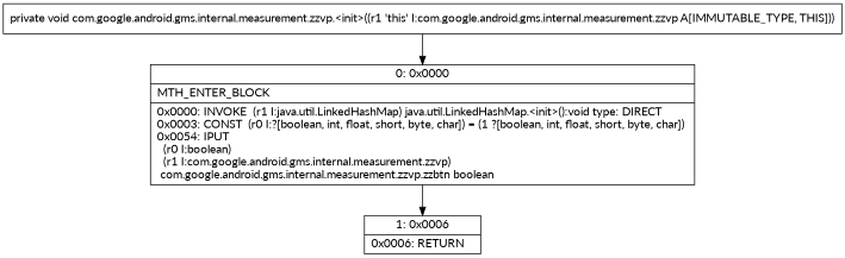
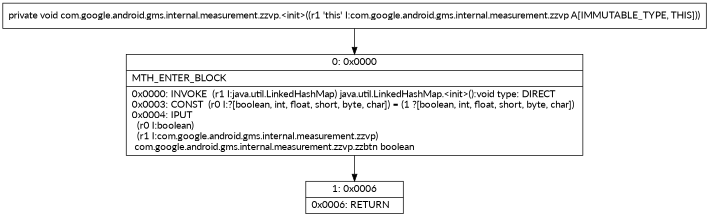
  digraph {
    fontname=Lato
    node [shape=record fontname=Lato]
    edge [fontname=Lato]
-   n1 [label="{0\:\ 0x0000|MTH_ENTER_BLOCK\l|0x0000: INVOKE  (r1 I:java.util.LinkedHashMap) java.util.LinkedHashMap.\<init\>():void type: DIRECT \l0x0003: CONST  (r0 I:?[boolean, int, float, short, byte, char]) = (1 ?[boolean, int, float, short, byte, char]) \l0x0054: IPUT  \l  (r0 I:boolean)\l  (r1 I:com.google.android.gms.internal.measurement.zzvp)\l com.google.android.gms.internal.measurement.zzvp.zzbtn boolean \l}"]
+   n1 [label="{0\:\ 0x0000|MTH_ENTER_BLOCK\l|0x0000: INVOKE  (r1 I:java.util.LinkedHashMap) java.util.LinkedHashMap.\<init\>():void type: DIRECT \l0x0003: CONST  (r0 I:?[boolean, int, float, short, byte, char]) = (1 ?[boolean, int, float, short, byte, char]) \l0x0004: IPUT  \l  (r0 I:boolean)\l  (r1 I:com.google.android.gms.internal.measurement.zzvp)\l com.google.android.gms.internal.measurement.zzvp.zzbtn boolean \l}"]
    n2 [label="{1\:\ 0x0006|0x0006: RETURN   \l}"]
    n3 [label="{private void com.google.android.gms.internal.measurement.zzvp.\<init\>((r1 'this' I:com.google.android.gms.internal.measurement.zzvp A[IMMUTABLE_TYPE, THIS])) }"]
    n1 -> n2
    n3 -> n1
  }
